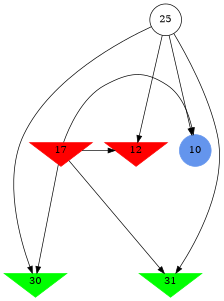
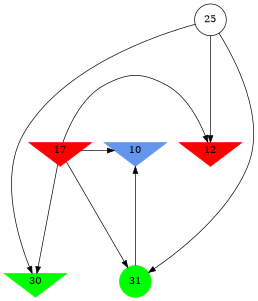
  digraph {
    ranksep=2.0
    node [color=red shape=invtriangle style=filled]
-   10 [color=cornflowerblue shape=circle]
+   10 [color=cornflowerblue]
    12
    17
    25 [color=black shape=circle style=""]
    30 [color=green]
-   31 [color=green]
+   31 [color=green shape=circle]
    subgraph sub_1 {
      rank=same
      10
      12
      17
    }
    subgraph sub_2 {
      rank=same
      25
    }
    subgraph sub_3 {
      rank=same
      30
      31
    }
    17 -> 10
    17 -> 12
    17 -> 30
    17 -> 31
-   25 -> 10
+   31 -> 10
    25 -> 12
    25 -> 30
    25 -> 31
  }
